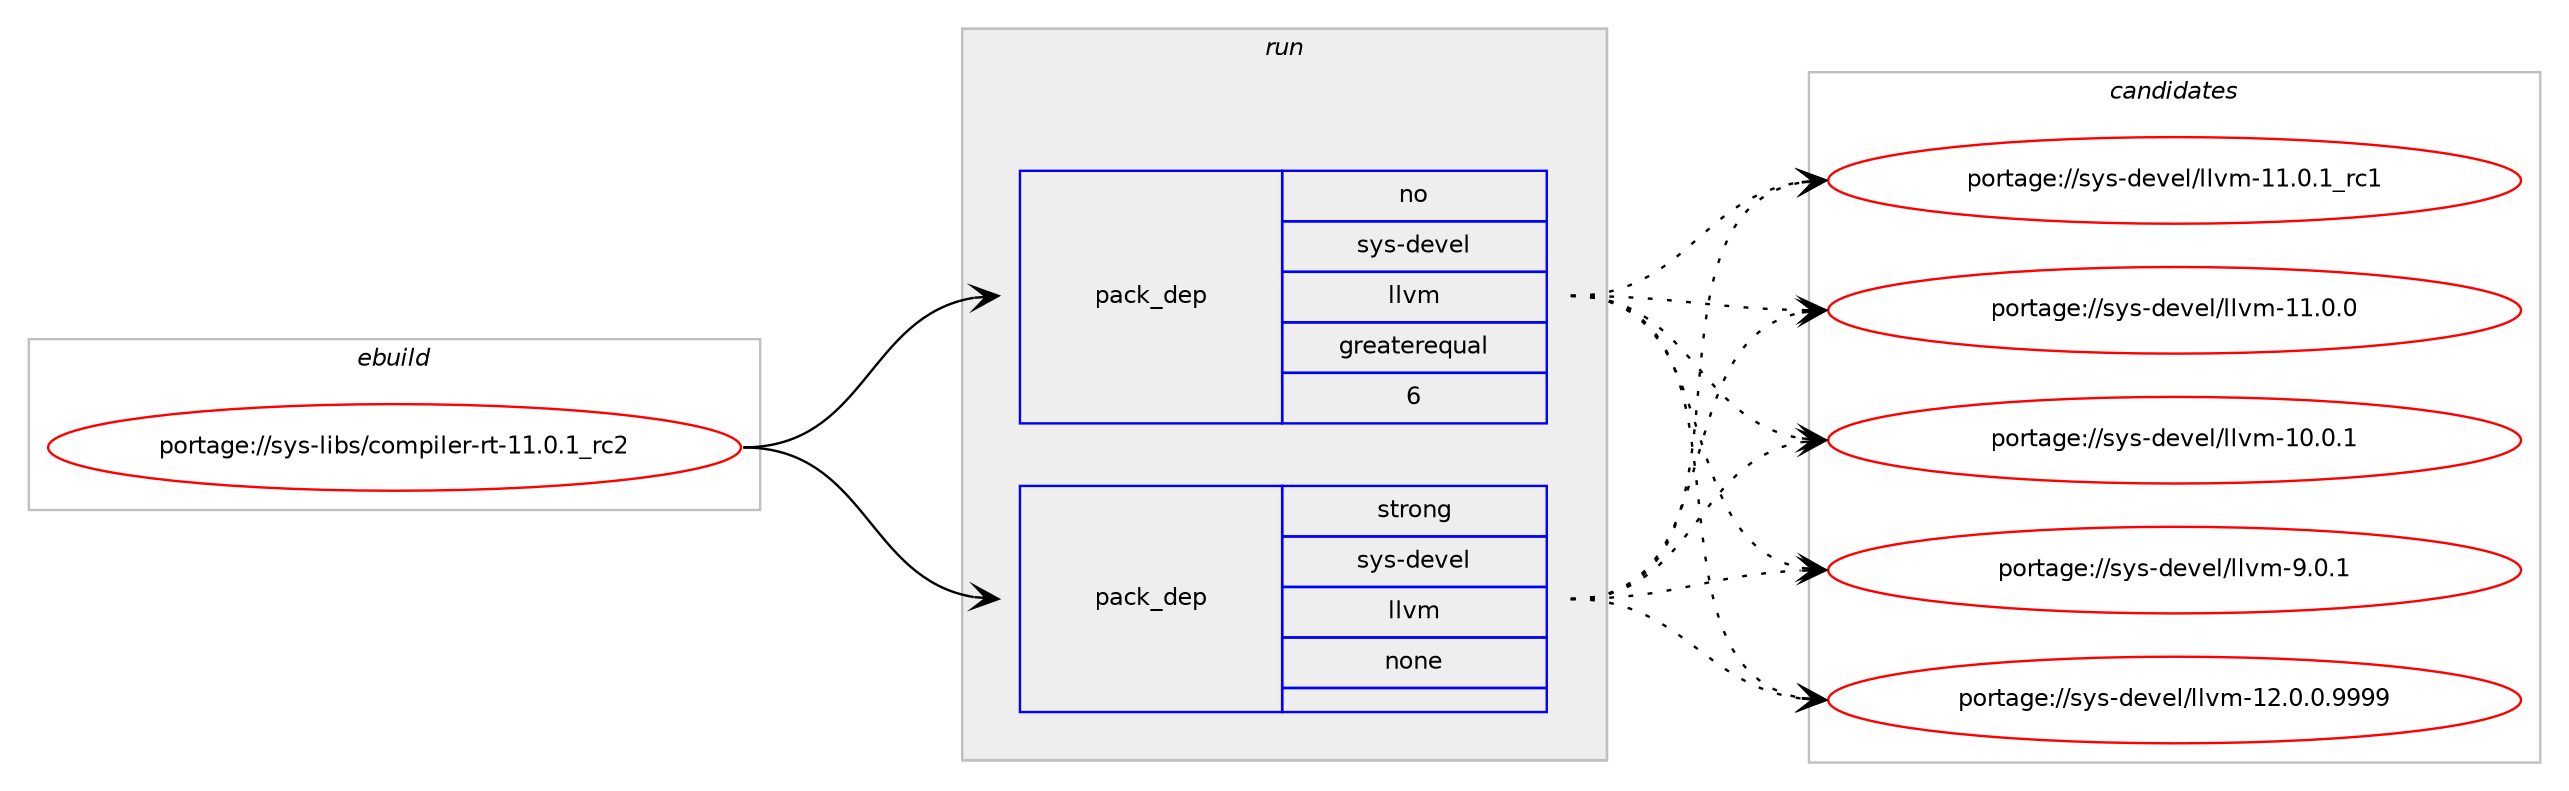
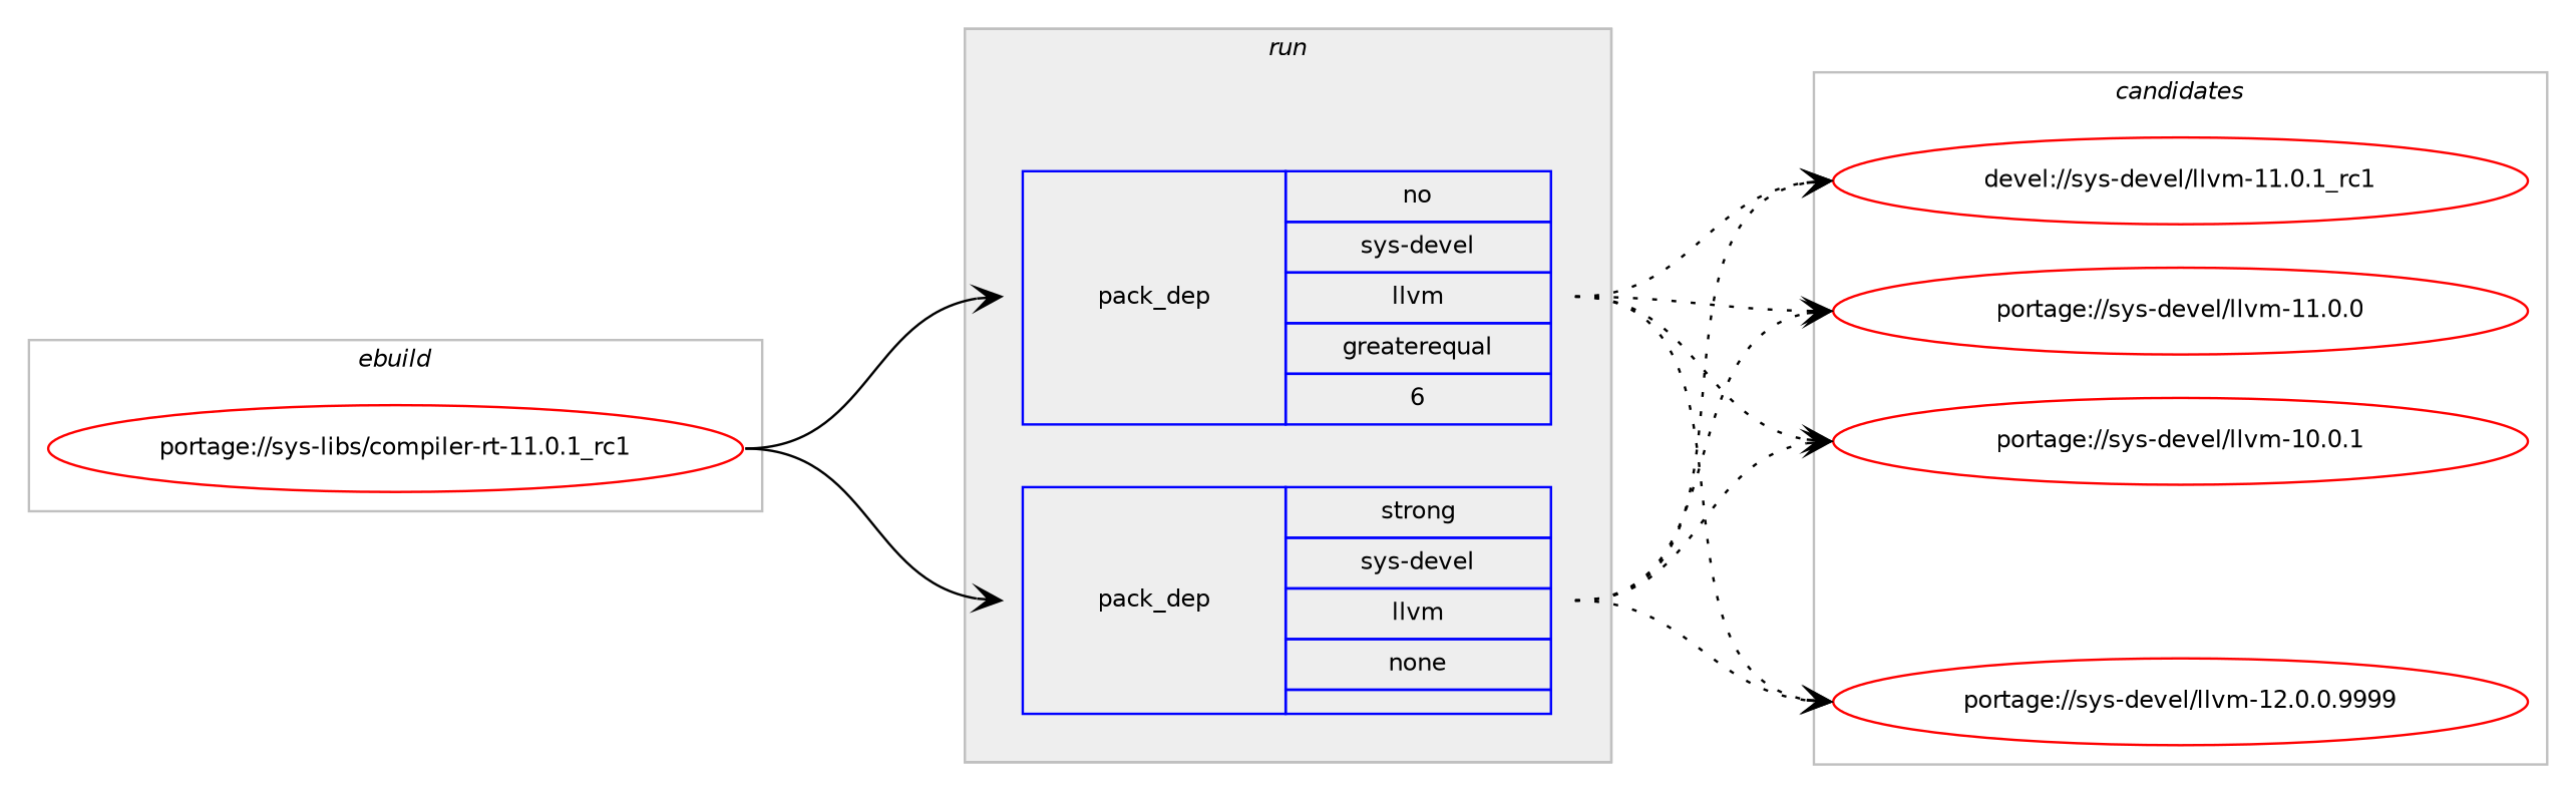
  digraph {
    compound=true
    concentrate=true
    fontname=Helvetica
    fontsize=10
    newrank=true
    rankdir=LR
    ranksep=1.5
    node [color=red fontname=Helvetica fontsize=10]
    edge [arrowhead=vee headport=w style=dotted tailport=e weight=100]
-   n1 [label="portage://sys-libs/compiler-rt-11.0.1_rc2" width=4]
+   n1 [label="portage://sys-libs/compiler-rt-11.0.1_rc1" width=4]
    n2 [color=blue label=<<TABLE BORDER="0" CELLBORDER="1" CELLSPACING="0" CELLPADDING="4" WIDTH="220"><TR><TD ROWSPAN="6" CELLPADDING="30">pack_dep</TD></TR><TR><TD WIDTH="110">no</TD></TR><TR><TD>sys-devel</TD></TR><TR><TD>llvm</TD></TR><TR><TD>greaterequal</TD></TR><TR><TD>6</TD></TR></TABLE>> shape=none]
    n3 [color=blue label=<<TABLE BORDER="0" CELLBORDER="1" CELLSPACING="0" CELLPADDING="4" WIDTH="220"><TR><TD ROWSPAN="6" CELLPADDING="30">pack_dep</TD></TR><TR><TD WIDTH="110">strong</TD></TR><TR><TD>sys-devel</TD></TR><TR><TD>llvm</TD></TR><TR><TD>none</TD></TR><TR><TD></TD></TR></TABLE>> shape=none]
-   n4 [label="portage://sys-devel/llvm-9.0.1" width=4]
    n5 [label="portage://sys-devel/llvm-12.0.0.9999" width=4]
-   n6 [label="portage://sys-devel/llvm-11.0.1_rc1" width=4]
+   n6 [label="devel://sys-devel/llvm-11.0.1_rc1" width=4]
    n7 [label="portage://sys-devel/llvm-11.0.0" width=4]
    n8 [label="portage://sys-devel/llvm-10.0.1" width=4]
    subgraph cluster_1 {
      color=gray
      label=<<i>ebuild</i>>
      rank=same
      n1
    }
    subgraph cluster_2 {
      color=gray
      label=<<i>dependencies</i>>
      subgraph cluster_3 {
        color=gray
        fillcolor="#eeeeee"
        label=<<i>compile</i>>
        style=filled
        subgraph sub_4 {
          color=gray
          fillcolor="#eeeeee"
          label=<<i>compile</i>>
          style=filled
          n2
        }
        subgraph sub_5 {
          color=gray
          fillcolor="#eeeeee"
          label=<<i>compile</i>>
          style=filled
          n3
        }
      }
      subgraph cluster_6 {
        color=gray
        fillcolor="#eeeeee"
        label=<<i>compile and run</i>>
        style=filled
      }
      subgraph cluster_7 {
        color=gray
        fillcolor="#eeeeee"
        label=<<i>run</i>>
        style=filled
      }
    }
    subgraph cluster_8 {
      color=gray
      label=<<i>candidates</i>>
      rank=same
      subgraph sub_9 {
        color=black
        label=<<i>candidates</i>>
        nodesep=1
        rank=same
-       n4
        n5
        n6
        n7
        n8
      }
      subgraph sub_10 {
        color=black
        label=<<i>candidates</i>>
        nodesep=1
        rank=same
-       n4
        n5
        n6
        n7
        n8
      }
    }
    n1 -> n2 [style=solid weight=20]
    n1 -> n3 [style=solid weight=20]
-   n2 -> n4
    n2 -> n5
    n2 -> n6
    n2 -> n7
    n2 -> n8
-   n3 -> n4
    n3 -> n5
    n3 -> n6
    n3 -> n7
    n3 -> n8
  }
